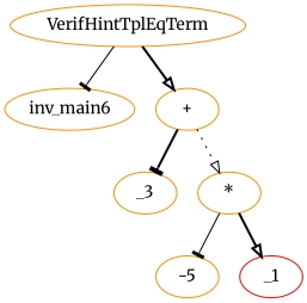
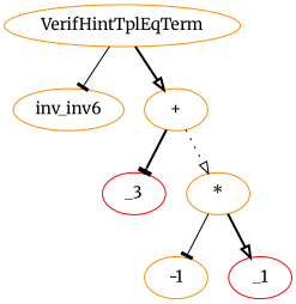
  digraph {
    fontname=Merriweather
    node [color=darkorange fontname=Merriweather]
    edge [arrowhead=tee fontname=Merriweather style=bold]
-   n1 [label=inv_main6]
+   n1 [label=inv_inv6]
    n2 [label=VerifHintTplEqTerm]
    n3 [label="+"]
-   n4 [label=_3]
+   n4 [color=red label=_3]
    n5 [label="*"]
-   n6 [label=-5]
+   n6 [label=-1]
    n7 [color=red label=_1]
    n2 -> n1 [style=solid]
    n2 -> n3 [arrowhead=onormal]
    n3 -> n4
    n3 -> n5 [arrowhead=onormal style=dotted]
    n5 -> n6 [style=solid]
    n5 -> n7 [arrowhead=onormal]
  }
